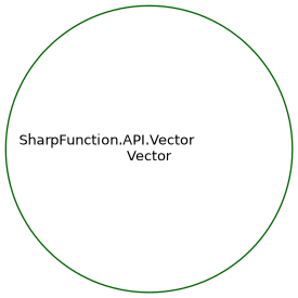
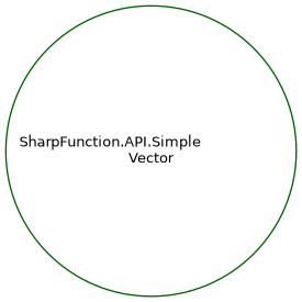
  digraph {
    rankdir=TB
-   n1 [color=darkgreen fillcolor=white fontname=Helvetica fontsize=10 height=0.2 label="SharpFunction.API.Vector\lVector" shape=circle style=filled width=0.4]
+   n1 [color=darkgreen fillcolor=white fontname=Helvetica fontsize=10 height=0.2 label="SharpFunction.API.Simple\lVector" shape=circle style=filled width=0.4]
  }
